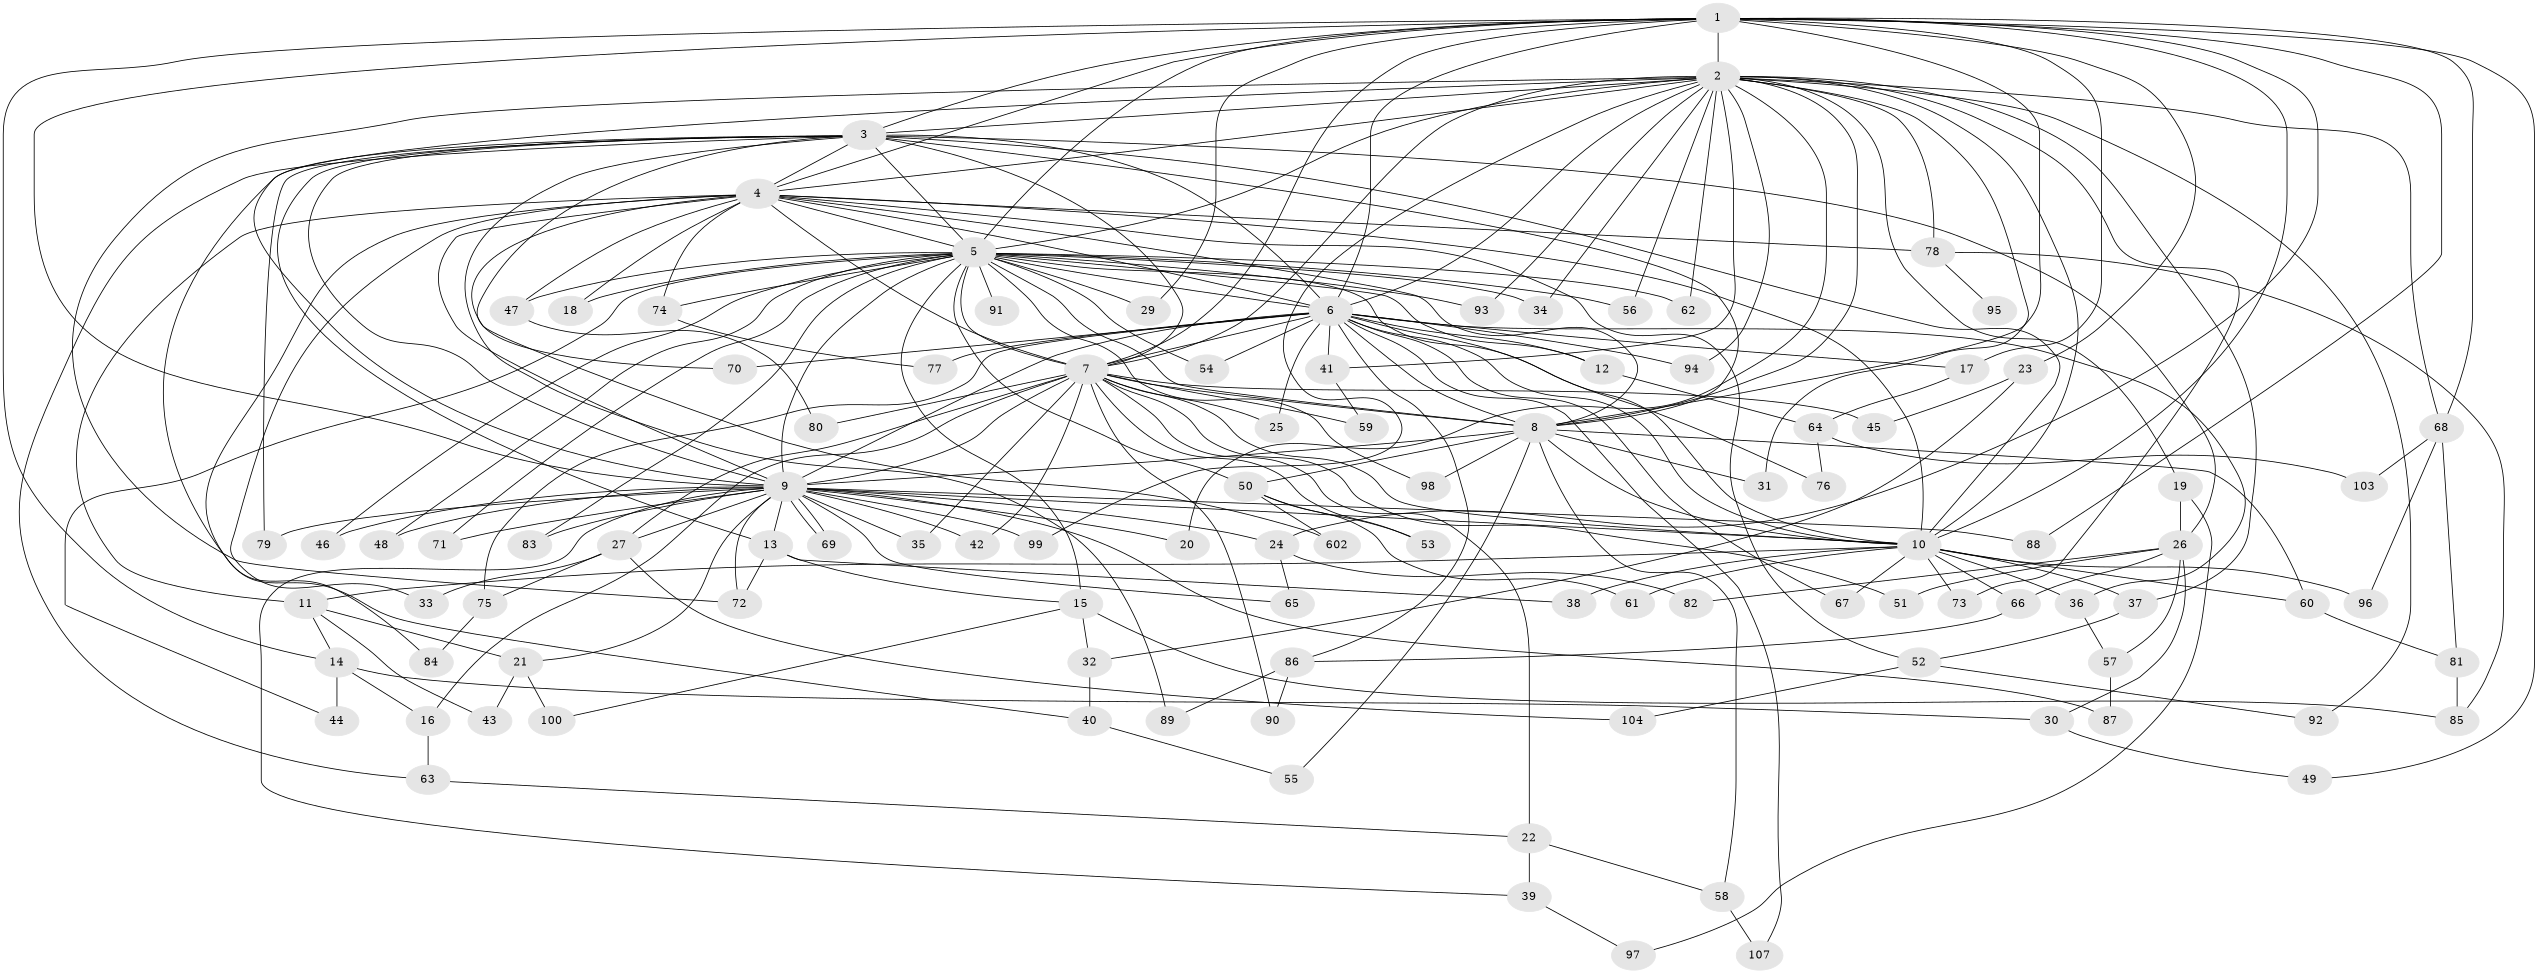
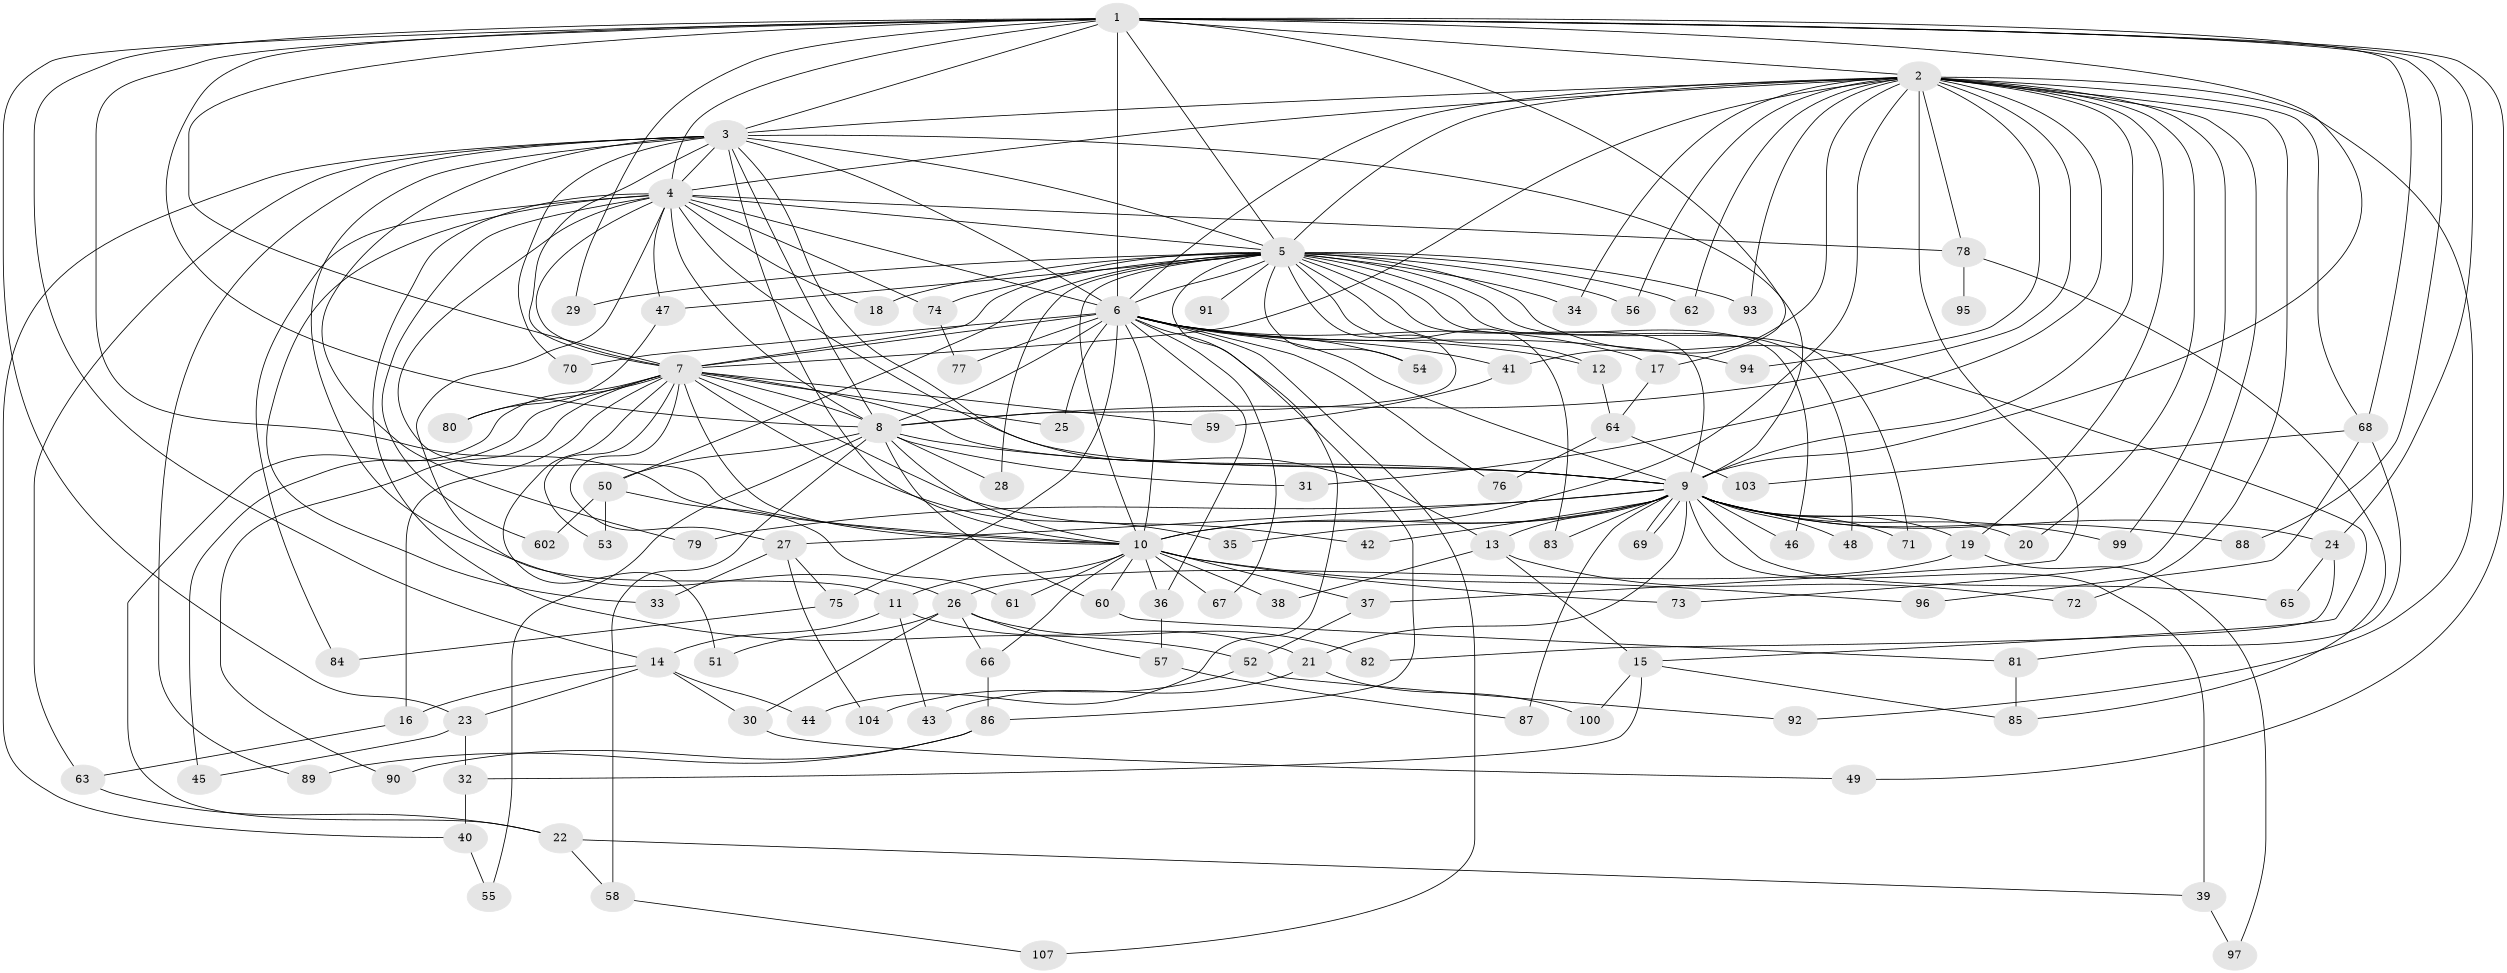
  graph {
    fontname="DejaVu Serif"
    node [color=gray90 fontname="DejaVu Serif" style=filled]
    edge [fontname="DejaVu Serif"]
    1
    2
    3
    4
    5
    6
    7
    8
    9
    10
    14
    17
    23
    24
    29
    49
    68
    88
    19
    20
    31
    34
    37
    41
    56
    62
    72
    73
    78
    92
    93
    94
    99
    13
    26
    40
    63
    70
    79
    89
    11
    18
    33
    47
    52
    74
    84
    n48 [label=602]
    12
    15
    44
    46
    48
    50
    54
    71
    83
    91
-   98
+   98 [label=28]
    25
    36
    67
    75
    76
    77
    86
    n67 [label=107]
    16
    22
    27
    35
    42
    45
    51
    53
    59
    80
    90
    55
    58
    60
    21
    39
    65
    69
    87
    38
    61
    66
    96
    30
    64
    32
    82
    81
    103
    97
    95
    85
    57
    43
    104
    100
    1 -- 2
    1 -- 3
    1 -- 4
    1 -- 5
    1 -- 6
    1 -- 7
    1 -- 8
    1 -- 9
    1 -- 10
    1 -- 14
    1 -- 17
    1 -- 23
    1 -- 24
    1 -- 29
    1 -- 49
    1 -- 68
    1 -- 88
    2 -- 3
    2 -- 4
    2 -- 5
    2 -- 6
    2 -- 7
    2 -- 8
    2 -- 9
    2 -- 10
    2 -- 68
    2 -- 19
    2 -- 20
    2 -- 31
    2 -- 34
    2 -- 37
    2 -- 41
    2 -- 56
    2 -- 62
    2 -- 72
    2 -- 73
    2 -- 78
    2 -- 92
    2 -- 93
    2 -- 94
    2 -- 99
    3 -- 4
    3 -- 5
    3 -- 6
    3 -- 7
    3 -- 8
    3 -- 9
    3 -- 10
    3 -- 13
    3 -- 26
    3 -- 40
    3 -- 63
    3 -- 70
    3 -- 79
    3 -- 89
    4 -- 5
    4 -- 6
    4 -- 7
    4 -- 8
    4 -- 9
    4 -- 10
    4 -- 78
    4 -- 11
    4 -- 18
    4 -- 33
    4 -- 47
    4 -- 52
    4 -- 74
    4 -- 84
    4 -- n48
    5 -- 6
    5 -- 7
    5 -- 8
    5 -- 9
    5 -- 10
    5 -- 29
    5 -- 34
    5 -- 56
    5 -- 62
    5 -- 93
    5 -- 18
    5 -- 47
    5 -- 74
    5 -- 12
    5 -- 15
    5 -- 44
    5 -- 46
    5 -- 48
    5 -- 50
    5 -- 54
    5 -- 71
    5 -- 83
    5 -- 91
    5 -- 98
    6 -- 7
    6 -- 8
    6 -- 9
    6 -- 10
    6 -- 17
    6 -- 41
    6 -- 94
    6 -- 70
    6 -- 12
    6 -- 54
    6 -- 25
    6 -- 36
    6 -- 67
    6 -- 75
    6 -- 76
    6 -- 77
    6 -- 86
    6 -- n67
    7 -- 8
    7 -- 9
    7 -- 10
    7 -- 25
    7 -- 16
    7 -- 22
    7 -- 27
    7 -- 35
    7 -- 42
    7 -- 45
    7 -- 51
    7 -- 53
    7 -- 59
    7 -- 80
    7 -- 90
    8 -- 9
    8 -- 10
    8 -- 31
    8 -- 50
    8 -- 98
    8 -- 55
    8 -- 58
    8 -- 60
    9 -- 10
    9 -- 24
    9 -- 88
-   9 -- 72
+   9 -- 19
    9 -- 20
    9 -- 99
    9 -- 13
    9 -- 79
    9 -- 46
    9 -- 48
    9 -- 71
    9 -- 83
    9 -- 27
    9 -- 35
    9 -- 42
    9 -- 21
    9 -- 39
    9 -- 65
    9 -- 69
    9 -- 69
    9 -- 87
    10 -- 37
    10 -- 73
    10 -- 11
    10 -- 36
    10 -- 67
    10 -- 60
    10 -- 38
    10 -- 61
    10 -- 66
    10 -- 96
+   14 -- 23
    14 -- 44
    14 -- 16
    14 -- 30
    17 -- 64
    23 -- 45
    23 -- 32
    24 -- 65
    24 -- 82
    68 -- 96
    68 -- 81
    68 -- 103
    19 -- 26
    19 -- 97
    37 -- 52
    41 -- 59
    78 -- 95
    78 -- 85
    13 -- 72
    13 -- 15
    13 -- 38
    26 -- 51
    26 -- 66
    26 -- 30
    26 -- 82
    26 -- 57
    40 -- 55
    63 -- 22
    11 -- 14
    11 -- 21
    11 -- 43
    47 -- 80
    52 -- 92
    52 -- 104
    74 -- 77
    12 -- 64
    15 -- 32
    15 -- 85
    15 -- 100
    50 -- n48
    50 -- 53
    50 -- 61
    36 -- 57
    75 -- 84
    86 -- 89
    86 -- 90
    16 -- 63
    22 -- 58
    22 -- 39
    27 -- 33
    27 -- 75
    27 -- 104
    58 -- n67
    60 -- 81
    21 -- 43
    21 -- 100
    39 -- 97
    66 -- 86
    30 -- 49
    64 -- 76
    64 -- 103
    32 -- 40
    81 -- 85
    57 -- 87
  }
